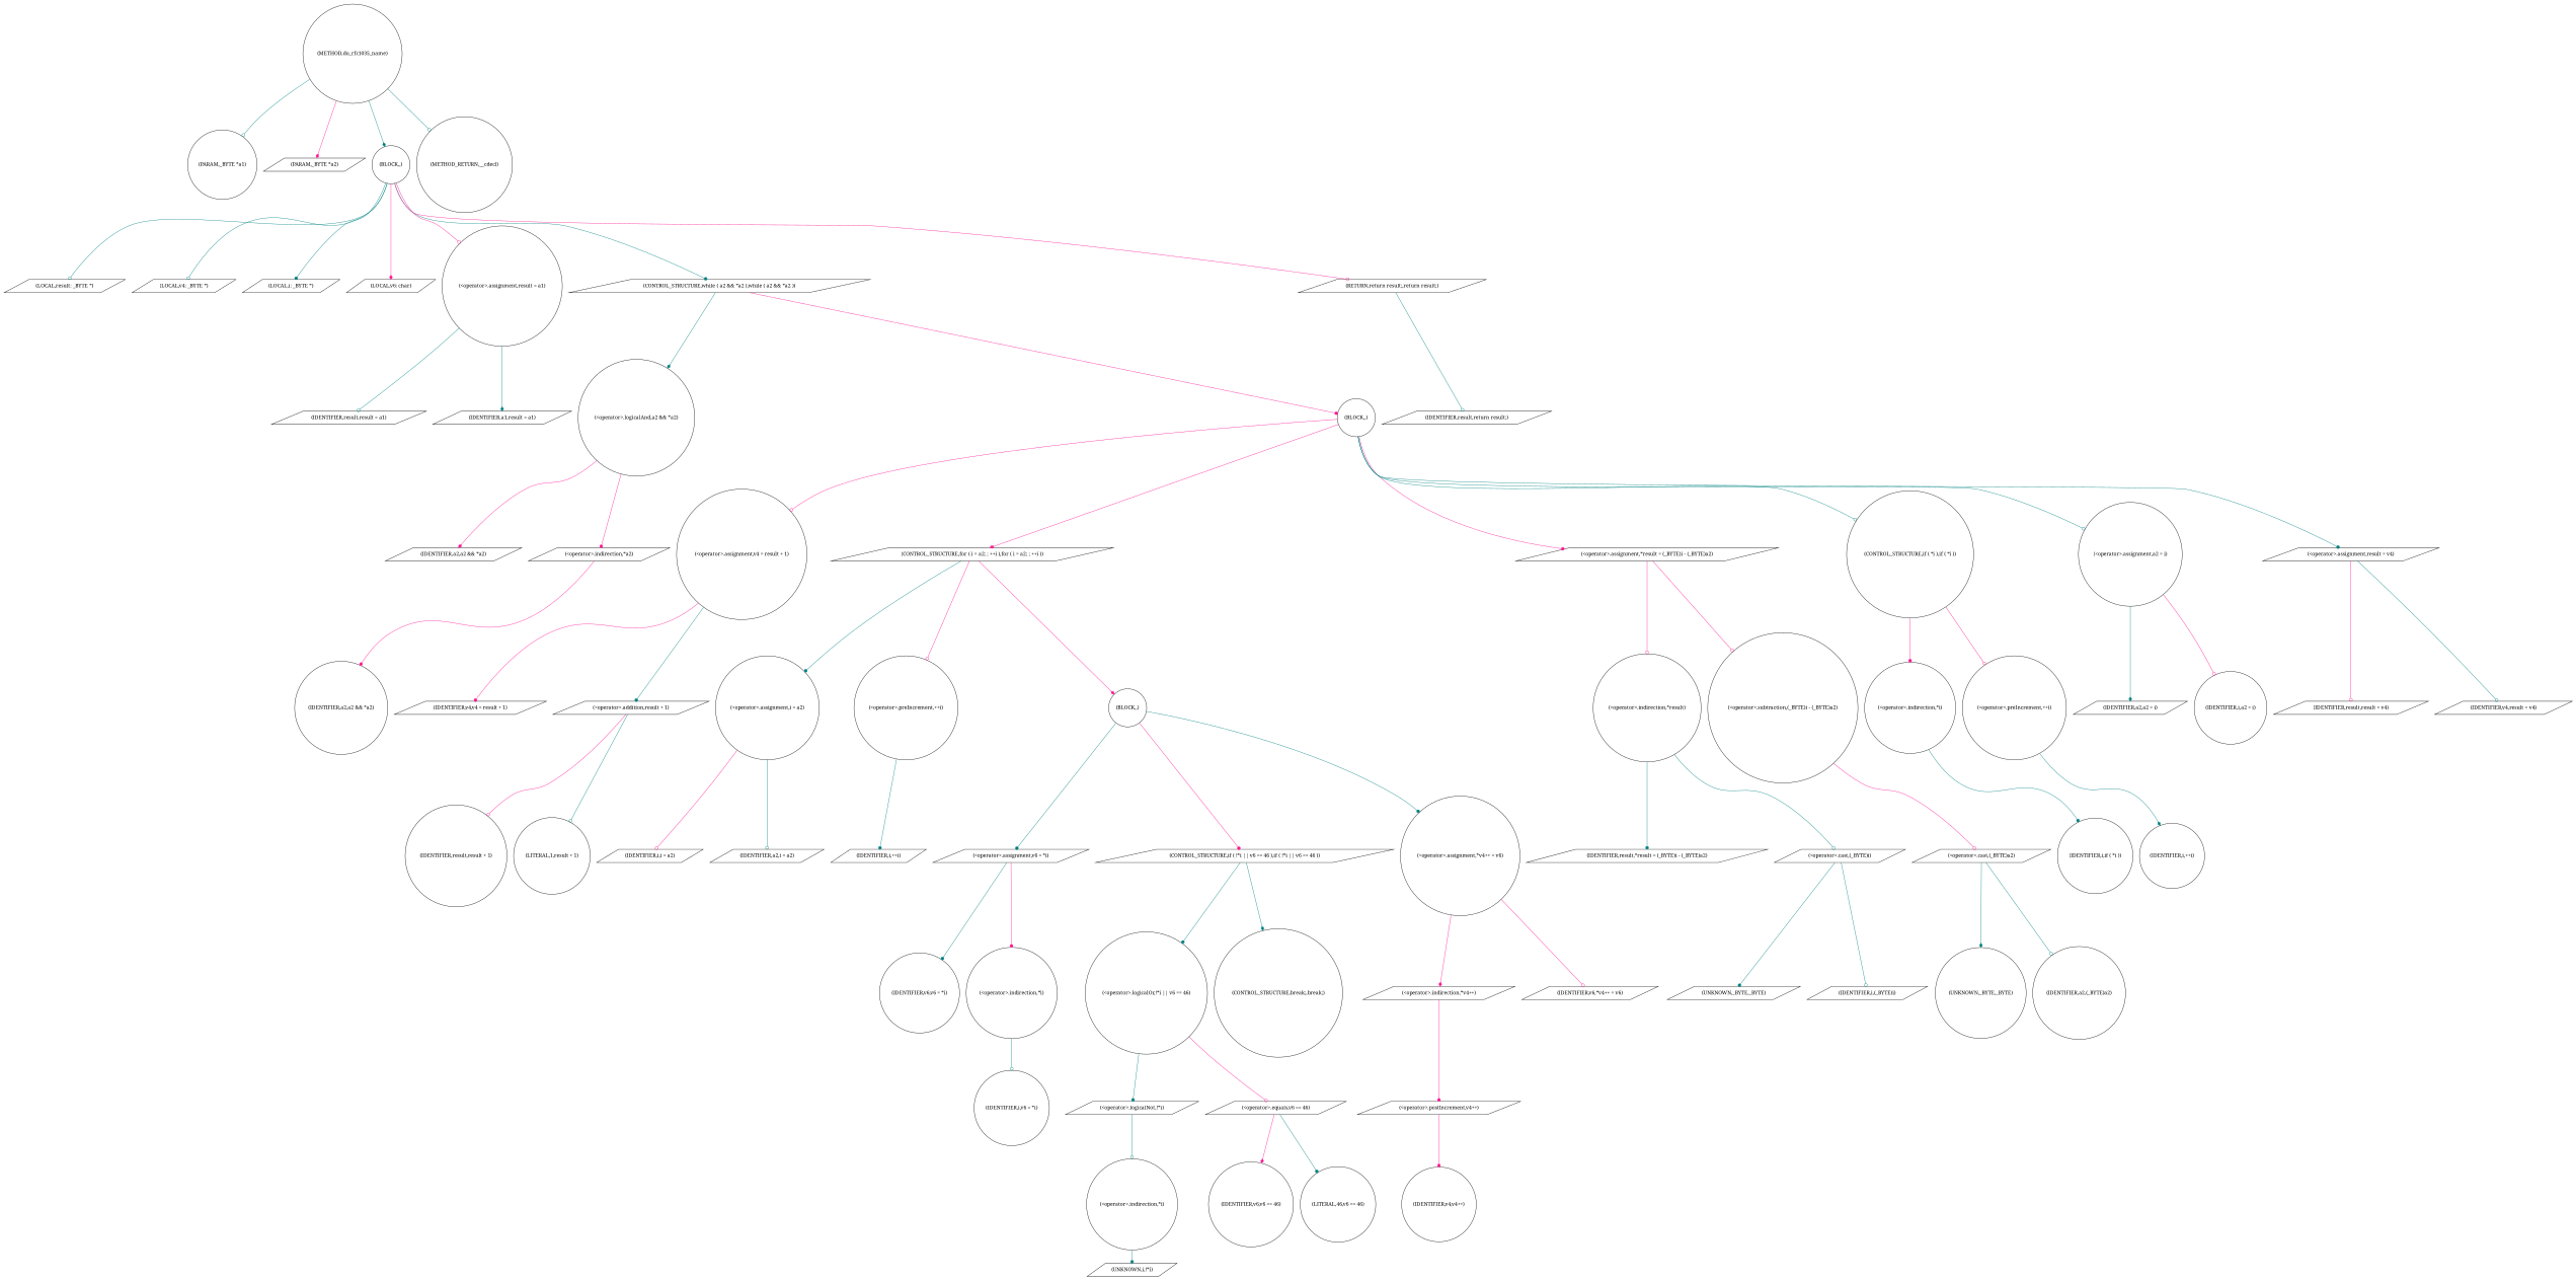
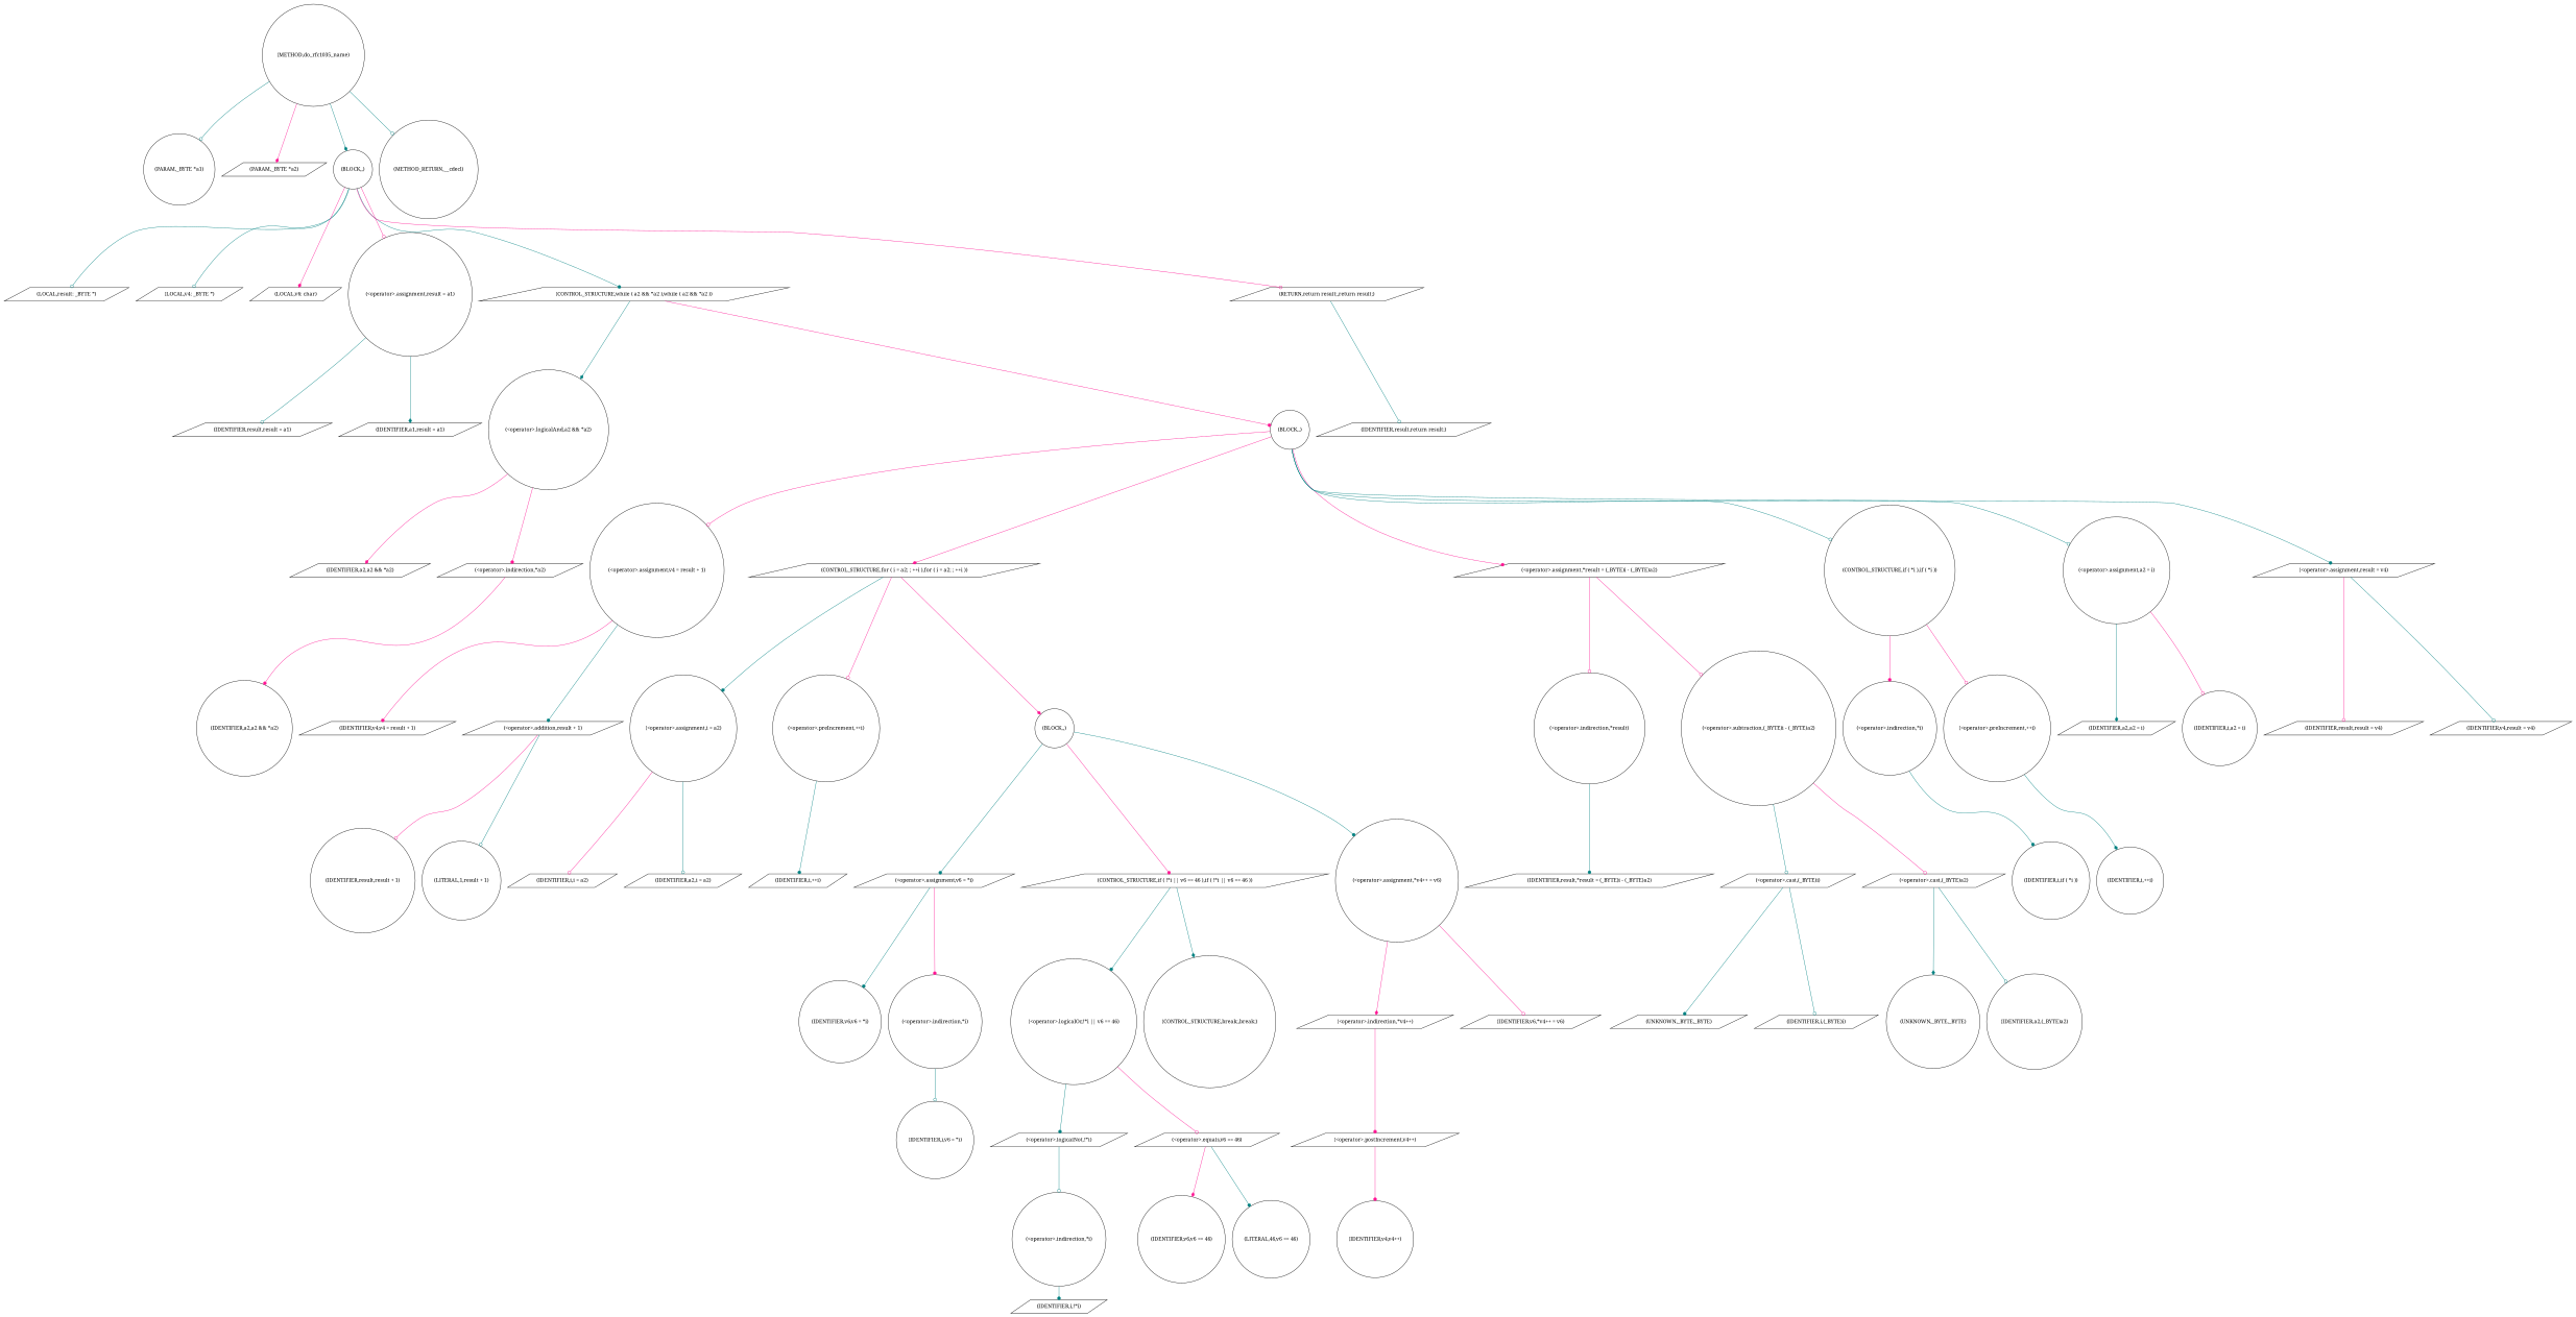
  digraph {
    fontname="Noto Serif"
    node [fontname="Noto Serif" shape=parallelogram]
    edge [arrowhead=odot color=teal fontname="Noto Serif"]
    n1 [label="(METHOD,do_rfc1035_name)" shape=circle]
    n2 [label="(PARAM,_BYTE *a1)" shape=circle]
    n3 [label="(PARAM,_BYTE *a2)"]
    n4 [label="(BLOCK,,)" shape=circle]
    n5 [label="(METHOD_RETURN,__cdecl)" shape=circle]
    n6 [label="(LOCAL,result: _BYTE *)"]
    n7 [label="(LOCAL,v4: _BYTE *)"]
-   n8 [label="(LOCAL,i: _BYTE *)"]
    n9 [label="(LOCAL,v6: char)"]
    n10 [label="(<operator>.assignment,result = a1)" shape=circle]
    n11 [label="(CONTROL_STRUCTURE,while ( a2 && *a2 ),while ( a2 && *a2 ))"]
    n12 [label="(RETURN,return result;,return result;)"]
    n13 [label="(IDENTIFIER,result,result = a1)"]
    n14 [label="(IDENTIFIER,a1,result = a1)"]
    n15 [label="(<operator>.logicalAnd,a2 && *a2)" shape=circle]
    n16 [label="(BLOCK,,)" shape=circle]
    n17 [label="(IDENTIFIER,result,return result;)"]
    n18 [label="(IDENTIFIER,a2,a2 && *a2)"]
    n19 [label="(<operator>.indirection,*a2)"]
    n20 [label="(<operator>.assignment,v4 = result + 1)" shape=circle]
    n21 [label="(CONTROL_STRUCTURE,for ( i = a2; ; ++i ),for ( i = a2; ; ++i ))"]
    n22 [label="(<operator>.assignment,*result = (_BYTE)i - (_BYTE)a2)"]
    n23 [label="(CONTROL_STRUCTURE,if ( *i ),if ( *i ))" shape=circle]
    n24 [label="(<operator>.assignment,a2 = i)" shape=circle]
    n25 [label="(<operator>.assignment,result = v4)"]
    n26 [label="(IDENTIFIER,a2,a2 && *a2)" shape=circle]
    n27 [label="(IDENTIFIER,v4,v4 = result + 1)"]
    n28 [label="(<operator>.addition,result + 1)"]
    n29 [label="(<operator>.assignment,i = a2)" shape=circle]
    n30 [label="(<operator>.preIncrement,++i)" shape=circle]
    n31 [label="(BLOCK,,)" shape=circle]
    n32 [label="(<operator>.indirection,*result)" shape=circle]
    n33 [label="(<operator>.subtraction,(_BYTE)i - (_BYTE)a2)" shape=circle]
    n34 [label="(<operator>.indirection,*i)" shape=circle]
    n35 [label="(<operator>.preIncrement,++i)" shape=circle]
    n36 [label="(IDENTIFIER,a2,a2 = i)"]
    n37 [label="(IDENTIFIER,i,a2 = i)" shape=circle]
    n38 [label="(IDENTIFIER,result,result = v4)"]
    n39 [label="(IDENTIFIER,v4,result = v4)"]
    n40 [label="(IDENTIFIER,result,result + 1)" shape=circle]
    n41 [label="(LITERAL,1,result + 1)" shape=circle]
    n42 [label="(IDENTIFIER,i,i = a2)"]
    n43 [label="(IDENTIFIER,a2,i = a2)"]
    n44 [label="(IDENTIFIER,i,++i)"]
    n45 [label="(<operator>.assignment,v6 = *i)"]
    n46 [label="(CONTROL_STRUCTURE,if ( !*i || v6 == 46 ),if ( !*i || v6 == 46 ))"]
    n47 [label="(<operator>.assignment,*v4++ = v6)" shape=circle]
    n48 [label="(IDENTIFIER,v6,v6 = *i)" shape=circle]
    n49 [label="(<operator>.indirection,*i)" shape=circle]
    n50 [label="(<operator>.logicalOr,!*i || v6 == 46)" shape=circle]
    n51 [label="(CONTROL_STRUCTURE,break;,break;)" shape=circle]
    n52 [label="(<operator>.indirection,*v4++)"]
    n53 [label="(IDENTIFIER,v6,*v4++ = v6)"]
    n54 [label="(IDENTIFIER,i,v6 = *i)" shape=circle]
    n55 [label="(<operator>.logicalNot,!*i)"]
    n56 [label="(<operator>.equals,v6 == 46)"]
    n57 [label="(<operator>.indirection,*i)" shape=circle]
    n58 [label="(IDENTIFIER,v6,v6 == 46)" shape=circle]
    n59 [label="(LITERAL,46,v6 == 46)" shape=circle]
-   n60 [label="(UNKNOWN,i,!*i)"]
+   n60 [label="(IDENTIFIER,i,!*i)"]
    n61 [label="(<operator>.postIncrement,v4++)"]
    n62 [label="(IDENTIFIER,v4,v4++)" shape=circle]
    n63 [label="(IDENTIFIER,result,*result = (_BYTE)i - (_BYTE)a2)"]
    n64 [label="(<operator>.cast,(_BYTE)i)"]
    n65 [label="(<operator>.cast,(_BYTE)a2)"]
    n66 [label="(UNKNOWN,_BYTE,_BYTE)"]
    n67 [label="(IDENTIFIER,i,(_BYTE)i)"]
    n68 [label="(UNKNOWN,_BYTE,_BYTE)" shape=circle]
    n69 [label="(IDENTIFIER,a2,(_BYTE)a2)" shape=circle]
    n70 [label="(IDENTIFIER,i,if ( *i ))" shape=circle]
    n71 [label="(IDENTIFIER,i,++i)" shape=circle]
    n1 -> n2
    n1 -> n3 [arrowhead=diamond color=deeppink]
    n1 -> n4 [arrowhead=diamond]
    n1 -> n5
    n4 -> n6
    n4 -> n7
-   n4 -> n8 [arrowhead=dot]
    n4 -> n9 [arrowhead=diamond color=deeppink]
    n4 -> n10 [color=deeppink]
    n4 -> n11 [arrowhead=dot]
    n4 -> n12 [color=deeppink]
    n10 -> n13
    n10 -> n14 [arrowhead=diamond]
    n11 -> n15 [arrowhead=diamond]
    n11 -> n16 [arrowhead=dot color=deeppink]
    n12 -> n17
    n15 -> n18 [arrowhead=diamond color=deeppink]
    n15 -> n19 [arrowhead=dot color=deeppink]
    n16 -> n20 [color=deeppink]
    n16 -> n21 [arrowhead=diamond color=deeppink]
    n16 -> n22 [arrowhead=dot color=deeppink]
    n16 -> n23
    n16 -> n24
    n16 -> n25 [arrowhead=dot]
    n19 -> n26 [arrowhead=dot color=deeppink]
    n20 -> n27 [arrowhead=dot color=deeppink]
    n20 -> n28 [arrowhead=dot]
    n21 -> n29 [arrowhead=dot]
    n21 -> n30 [color=deeppink]
    n21 -> n31 [arrowhead=diamond color=deeppink]
    n22 -> n32 [color=deeppink]
    n22 -> n33 [color=deeppink]
    n23 -> n34 [arrowhead=dot color=deeppink]
    n23 -> n35 [color=deeppink]
    n24 -> n36 [arrowhead=diamond]
    n24 -> n37 [color=deeppink]
    n25 -> n38 [color=deeppink]
    n25 -> n39
    n28 -> n40 [color=deeppink]
    n28 -> n41
    n29 -> n42 [color=deeppink]
    n29 -> n43
    n30 -> n44 [arrowhead=dot]
    n31 -> n45 [arrowhead=dot]
    n31 -> n46 [arrowhead=dot color=deeppink]
    n31 -> n47 [arrowhead=dot]
    n32 -> n63 [arrowhead=dot]
-   n32 -> n64
+   n33 -> n64
    n33 -> n65 [color=deeppink]
    n34 -> n70 [arrowhead=dot]
    n35 -> n71 [arrowhead=diamond]
    n45 -> n48 [arrowhead=dot]
    n45 -> n49 [arrowhead=dot color=deeppink]
    n46 -> n50 [arrowhead=dot]
    n46 -> n51 [arrowhead=diamond]
    n47 -> n52 [arrowhead=diamond color=deeppink]
    n47 -> n53 [color=deeppink]
    n49 -> n54
    n50 -> n55 [arrowhead=dot]
    n50 -> n56 [color=deeppink]
    n52 -> n61 [arrowhead=dot color=deeppink]
    n55 -> n57
    n56 -> n58 [arrowhead=diamond color=deeppink]
    n56 -> n59 [arrowhead=dot]
    n57 -> n60 [arrowhead=dot]
    n61 -> n62 [arrowhead=dot color=deeppink]
    n64 -> n66 [arrowhead=dot]
    n64 -> n67
    n65 -> n68 [arrowhead=diamond]
    n65 -> n69
  }
